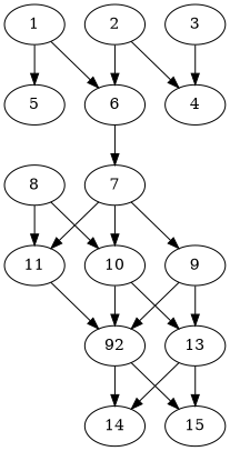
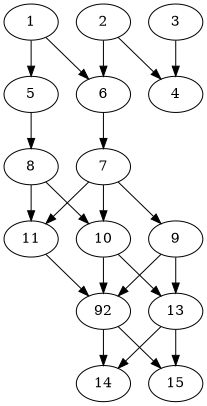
  digraph {
    node [alpha=0.10]
    1 [alpha=0.14 expect_size=33291264]
    5 [alpha=0.01 expect_size=34127872]
    6 [alpha=0.15 expect_size=21518336]
    8 [alpha=0.11 expect_size=6199296]
    7 [alpha=0.18 expect_size=31360000]
    10 [alpha=0.11 expect_size=14747648]
    11 [expect_size=26292224]
    9 [expect_size=8469504]
    2 [alpha=0.04 expect_size=26437632]
    4 [expect_size=43667456]
    3 [alpha=0.19 expect_size=14628864]
    n12 [alpha=0.03 expect_size=11134976 label=92]
    13 [alpha=0.01 expect_size=19929088]
    14 [alpha=0.17 expect_size=17488896]
    15 [alpha=0.07 expect_size=42014720]
    1 -> 5
    1 -> 6
+   5 -> 8
    6 -> 7
    8 -> 10
    8 -> 11
    7 -> 10
    7 -> 11
    7 -> 9
    10 -> n12
    10 -> 13
    11 -> n12
    9 -> n12
    9 -> 13
    2 -> 6
    2 -> 4
    3 -> 4
    n12 -> 14
    n12 -> 15
    13 -> 14
    13 -> 15
  }
